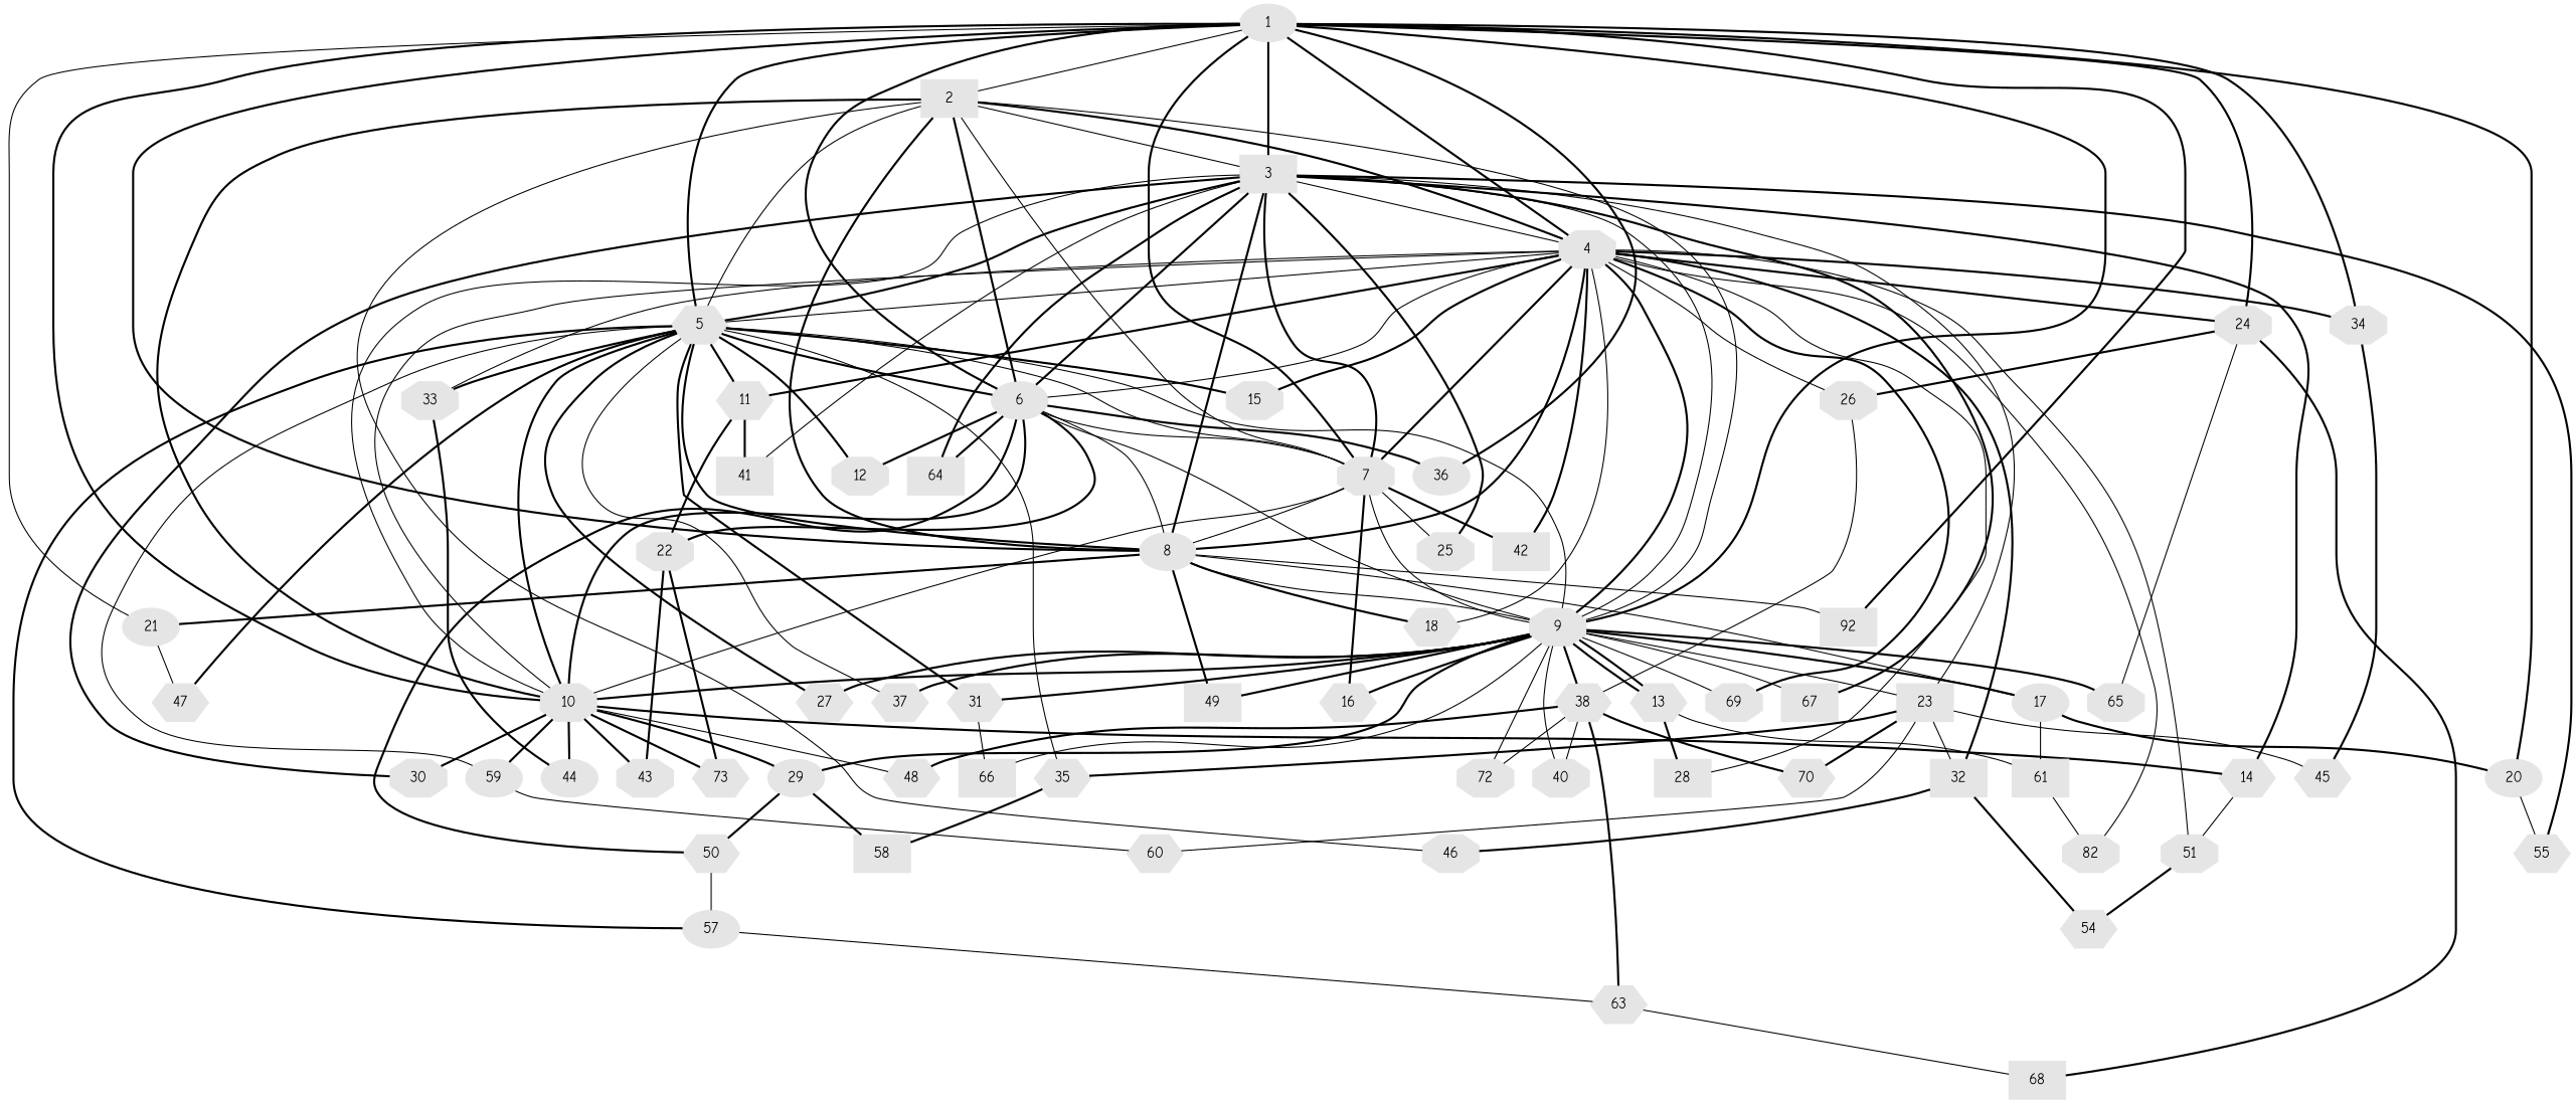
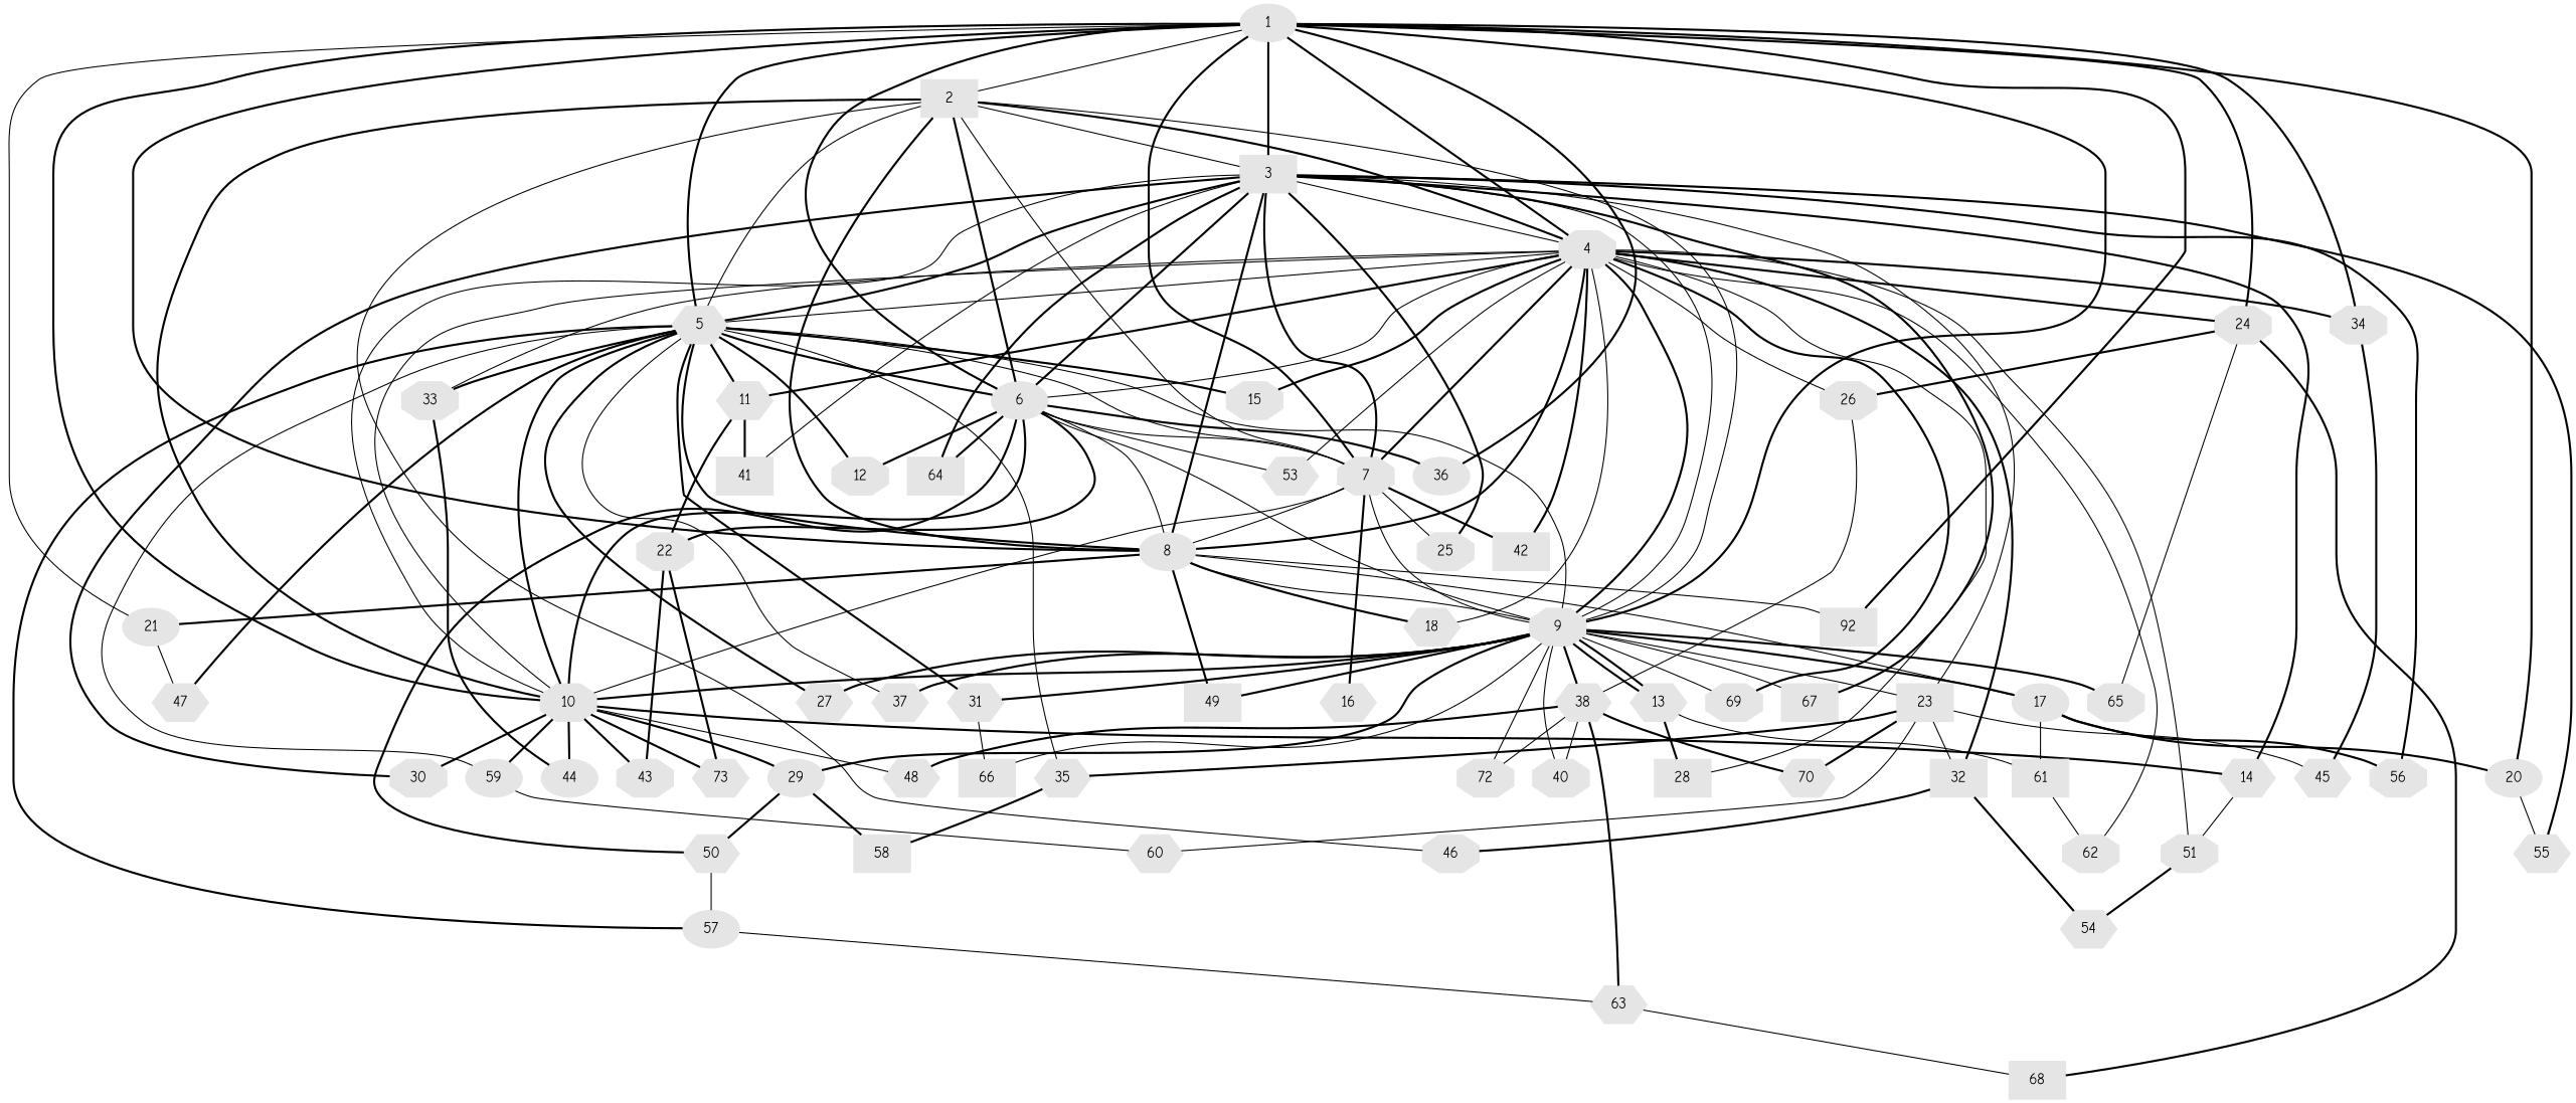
  graph {
    fontname="Comic Neue"
    node [color=gray90 fontname="Comic Neue" shape=octagon style=filled]
    edge [fontname="Comic Neue" style=bold]
    1 [shape=ellipse]
    2 [shape=box]
    3 [shape=box]
    4
    5 [shape=hexagon]
    6 [shape=ellipse]
    7
    8 [shape=ellipse]
    9
    10
    20 [shape=ellipse]
    21 [shape=ellipse]
    24
    34
    36 [shape=ellipse]
    n16 [label=92 shape=box]
    46
    14 [shape=hexagon]
    23 [shape=box]
    25
    30
    41 [shape=box]
    55 [shape=hexagon]
+   56
    64 [shape=box]
    67 [shape=box]
    11 [shape=hexagon]
    15
    18 [shape=hexagon]
    26
    28 [shape=box]
    32 [shape=box]
    33
    42 [shape=box]
    51
-   62 [label=82]
+   53 [shape=hexagon]
+   62
    69
    12
    27 [shape=hexagon]
    31 [shape=hexagon]
    35 [shape=hexagon]
    37 [shape=hexagon]
    47 [shape=hexagon]
    57 [shape=ellipse]
    59 [shape=ellipse]
    22
    50 [shape=hexagon]
    16 [shape=hexagon]
    17 [shape=ellipse]
    49 [shape=box]
    13 [shape=hexagon]
    29 [shape=ellipse]
    38 [shape=hexagon]
    40
    65
    66 [shape=box]
    72
    43
    44 [shape=ellipse]
    48 [shape=hexagon]
    73 [shape=hexagon]
    68 [shape=box]
    45 [shape=hexagon]
    60 [shape=hexagon]
    70 [shape=hexagon]
    54 [shape=hexagon]
    58 [shape=box]
    63 [shape=hexagon]
    61 [shape=box]
    1 -- 2 [style=solid]
    1 -- 3
    1 -- 4
    1 -- 5
    1 -- 6
    1 -- 7
    1 -- 8
    1 -- 9
    1 -- 10
    1 -- 20
    1 -- 21 [style=solid]
    1 -- 24
    1 -- 34
    1 -- 36
    1 -- n16
    2 -- 3 [style=solid]
    2 -- 4
    2 -- 5 [style=solid]
    2 -- 6
    2 -- 7 [style=solid]
    2 -- 8
    2 -- 9 [style=solid]
    2 -- 10
    2 -- 46 [style=solid]
    3 -- 4 [style=solid]
    3 -- 5
    3 -- 6
    3 -- 7
    3 -- 8
    3 -- 9 [style=solid]
    3 -- 10 [style=solid]
    3 -- 14
    3 -- 23 [style=solid]
    3 -- 25
    3 -- 30
    3 -- 41 [style=solid]
    3 -- 55
+   3 -- 56
    3 -- 64
    3 -- 67
    4 -- 5 [style=solid]
    4 -- 6 [style=solid]
    4 -- 7
    4 -- 8
    4 -- 9
    4 -- 10 [style=solid]
    4 -- 24
    4 -- 34
    4 -- 11
    4 -- 15
    4 -- 18 [style=solid]
    4 -- 26 [style=solid]
    4 -- 28 [style=solid]
    4 -- 32
    4 -- 33 [style=solid]
    4 -- 42
    4 -- 51 [style=solid]
+   4 -- 53 [style=solid]
    4 -- 62 [style=solid]
    4 -- 69
    5 -- 6
    5 -- 7 [style=solid]
    5 -- 8
    5 -- 9 [style=solid]
    5 -- 10
    5 -- 11
    5 -- 15
    5 -- 33
    5 -- 12
    5 -- 27
    5 -- 31
    5 -- 35 [style=solid]
    5 -- 37 [style=solid]
    5 -- 47
    5 -- 57
    5 -- 59 [style=solid]
    6 -- 7 [style=solid]
    6 -- 8 [style=solid]
    6 -- 9 [style=solid]
    6 -- 10
    6 -- 36
    6 -- 64
+   6 -- 53 [style=solid]
    6 -- 12
    6 -- 22
    6 -- 50
    7 -- 8 [style=solid]
    7 -- 9 [style=solid]
    7 -- 10 [style=solid]
    7 -- 25 [style=solid]
    7 -- 42
    7 -- 16
    8 -- 9 [style=solid]
    8 -- 21
    8 -- n16 [style=solid]
    8 -- 18
    8 -- 17 [style=solid]
    8 -- 49
    9 -- 10
    9 -- 23 [style=solid]
    9 -- 67 [style=solid]
    9 -- 69 [style=solid]
    9 -- 27
    9 -- 31
    9 -- 37
-   9 -- 16
    9 -- 17
    9 -- 49
    9 -- 13
    9 -- 13
    9 -- 29
    9 -- 38
    9 -- 40 [style=solid]
    9 -- 65
    9 -- 66 [style=solid]
    9 -- 72 [style=solid]
    10 -- 14
    10 -- 30
    10 -- 59
    10 -- 29
    10 -- 43
    10 -- 44
    10 -- 48 [style=solid]
    10 -- 73
    20 -- 55 [style=solid]
    21 -- 47 [style=solid]
    24 -- 26
    24 -- 65 [style=solid]
    24 -- 68
    34 -- 45
    14 -- 51 [style=solid]
    23 -- 32 [style=solid]
    23 -- 35
    23 -- 45 [style=solid]
    23 -- 60 [style=solid]
    23 -- 70
    11 -- 41
    11 -- 22
    26 -- 38 [style=solid]
    32 -- 46
    32 -- 54
    33 -- 44
    51 -- 54
    31 -- 66 [style=solid]
    35 -- 58
    57 -- 63 [style=solid]
    59 -- 60 [style=solid]
    22 -- 43
    22 -- 73
    50 -- 57 [style=solid]
    17 -- 20
+   17 -- 56
    17 -- 61 [style=solid]
    13 -- 28
    13 -- 61 [style=solid]
    29 -- 50
    29 -- 58
    38 -- 40 [style=solid]
    38 -- 72 [style=solid]
    38 -- 48
    38 -- 70
    38 -- 63
    63 -- 68 [style=solid]
    61 -- 62 [style=solid]
  }
